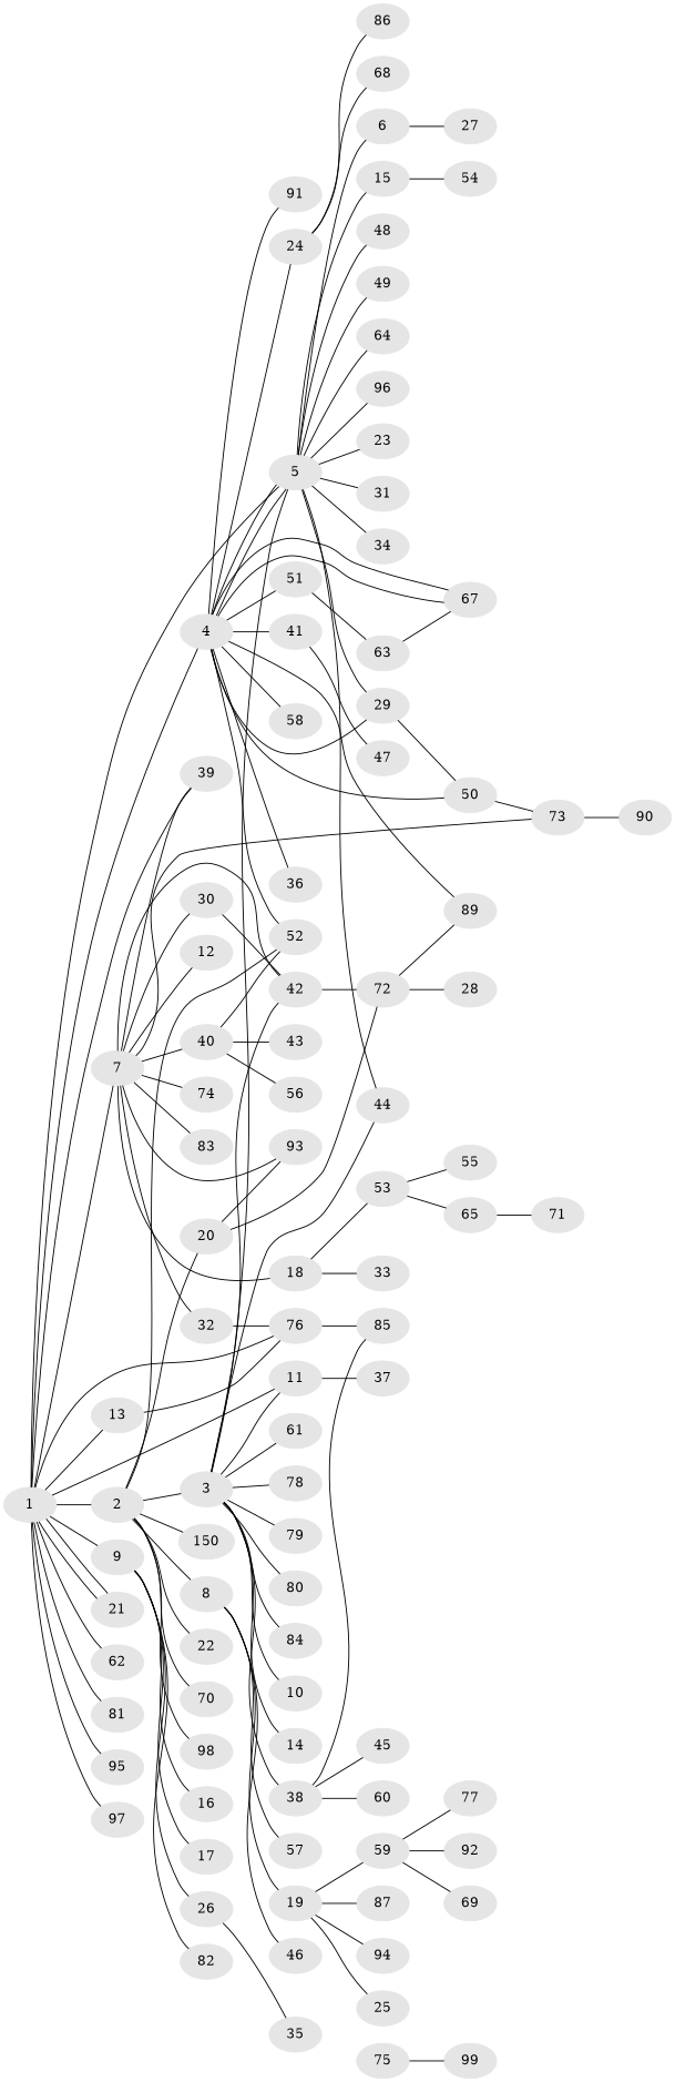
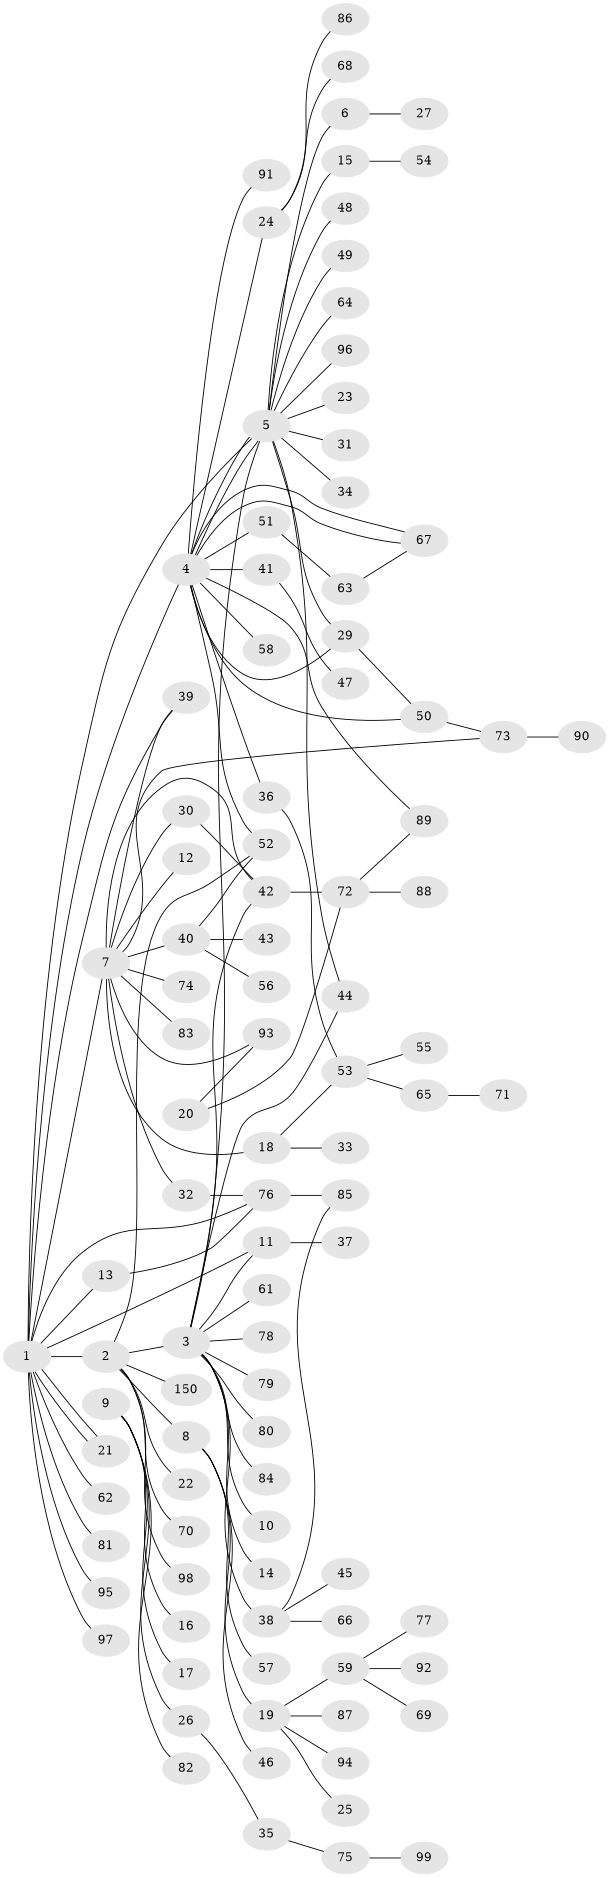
  graph {
    rankdir=LR
    node [color=gray90 style=filled]
    1
    2
    4
    5
    7
    9
    11
    13
    21
    39
    62
    76
    81
    95
    97
    3
    8
    20
    22
    52
    70
    98
    n23 [label=150]
    24
    29
    36
    41
    50
    51
    58
    67
    89
    91
    44
    6
    15
    23
    31
    34
    48
    49
    64
    96
    42
    12
    18
    30
    32
    40
    73
    74
    83
    93
    16
    17
    26
    82
    37
    85
    10
    14
    38
    61
    78
    79
    80
    84
    19
    46
    57
    72
    45
-   60
+   60 [label=66]
    68
    86
    53
    47
    63
    27
    54
    33
    43
    56
    90
    25
    59
    87
    94
    55
    65
    35
    92
    69
    77
-   88 [label=28]
+   88
    75
    99
    71
    1 -- 2
    1 -- 4
    1 -- 5
    1 -- 7
-   1 -- 9
    1 -- 11
    1 -- 13
    1 -- 21
    1 -- 21
    1 -- 39
    1 -- 62
    1 -- 76
    1 -- 81
    1 -- 95
    1 -- 97
    2 -- 3
    2 -- 8
-   2 -- 20
    2 -- 22
    2 -- 52
    2 -- 70
    2 -- 98
    2 -- n23
    4 -- 5
    4 -- 5
    4 -- 52
    4 -- 24
    4 -- 29
    4 -- 36
    4 -- 41
    4 -- 50
    4 -- 51
    4 -- 58
    4 -- 67
    4 -- 67
    4 -- 89
    4 -- 91
    5 -- 29
    5 -- 44
    5 -- 6
    5 -- 15
    5 -- 23
    5 -- 31
    5 -- 34
    5 -- 48
    5 -- 49
    5 -- 64
    5 -- 96
    7 -- 39
    7 -- 42
    7 -- 12
    7 -- 18
    7 -- 30
    7 -- 32
    7 -- 40
    7 -- 73
    7 -- 74
    7 -- 83
    7 -- 93
    9 -- 16
    9 -- 17
    9 -- 26
    9 -- 82
    11 -- 37
    13 -- 76
    76 -- 85
    3 -- 5
    3 -- 11
    3 -- 44
    3 -- 42
    3 -- 10
    3 -- 14
    3 -- 38
    3 -- 61
    3 -- 78
    3 -- 79
    3 -- 80
    3 -- 84
    8 -- 19
    8 -- 46
    8 -- 57
    20 -- 93
    20 -- 72
    24 -- 68
    24 -- 86
    29 -- 50
+   36 -- 53
    41 -- 47
    50 -- 73
    51 -- 63
    6 -- 27
    15 -- 54
    42 -- 72
    18 -- 53
    18 -- 33
    30 -- 42
    32 -- 76
    40 -- 52
    40 -- 43
    40 -- 56
    73 -- 90
    26 -- 35
    38 -- 85
    38 -- 45
    38 -- 60
    19 -- 25
    19 -- 59
    19 -- 87
    19 -- 94
    72 -- 89
    72 -- 88
    53 -- 55
    53 -- 65
    63 -- 67
    59 -- 92
    59 -- 69
    59 -- 77
    65 -- 71
+   35 -- 75
    75 -- 99
  }
